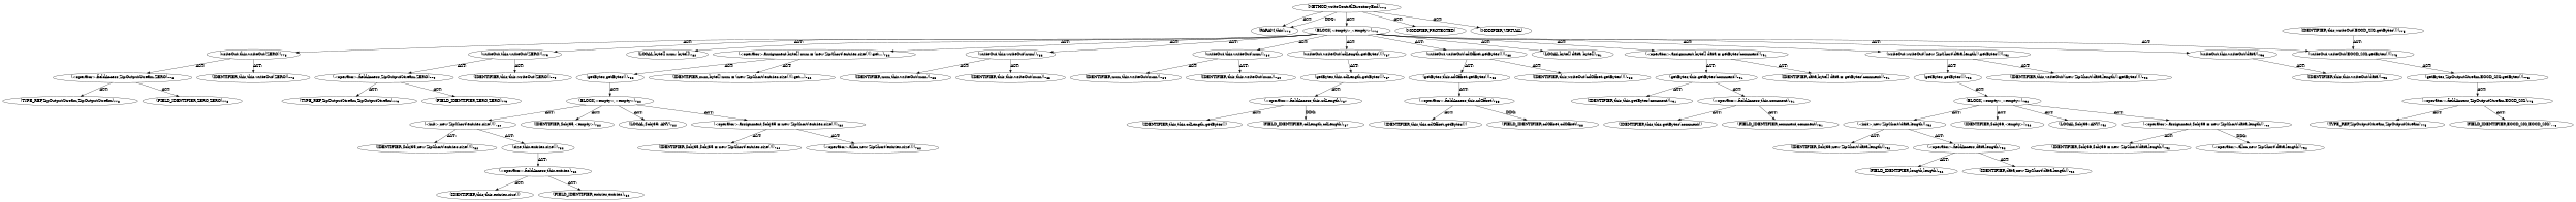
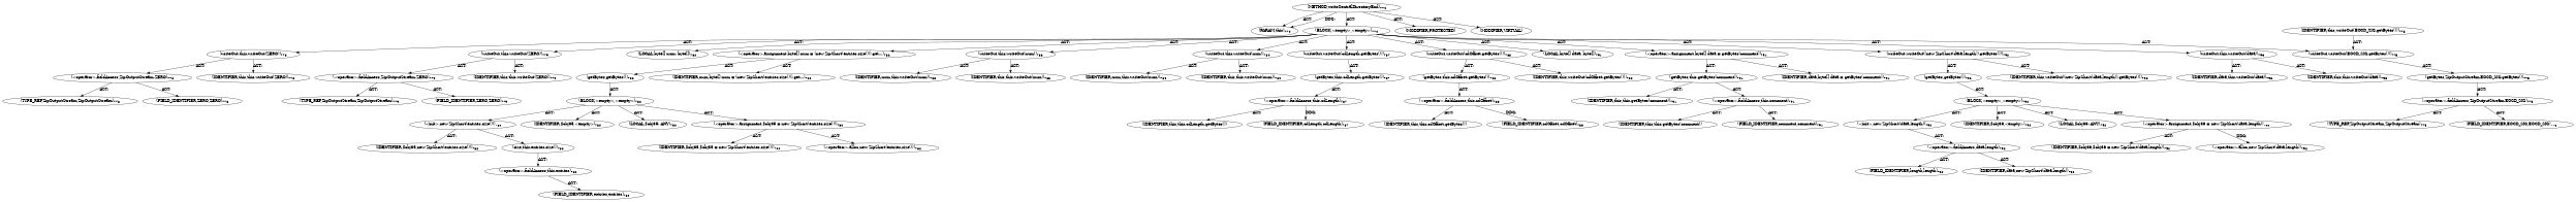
  digraph {
    n1 [label=<(METHOD,writeCentralDirectoryEnd)<SUB>774</SUB>>]
    n2 [label=<(PARAM,this)<SUB>774</SUB>>]
    n3 [label=<(BLOCK,&lt;empty&gt;,&lt;empty&gt;)<SUB>774</SUB>>]
    n4 [label=<(MODIFIER,PROTECTED)>]
    n5 [label=<(MODIFIER,VIRTUAL)>]
    n6 [label=<(writeOut,writeOut(EOCD_SIG.getBytes()))<SUB>775</SUB>>]
    n7 [label=<(writeOut,this.writeOut(ZERO))<SUB>778</SUB>>]
    n8 [label=<(writeOut,this.writeOut(ZERO))<SUB>779</SUB>>]
    n9 [label=<(LOCAL,byte[] num: byte[])<SUB>782</SUB>>]
    n10 [label=<(&lt;operator&gt;.assignment,byte[] num = (new ZipShort(entries.size())).get...)<SUB>782</SUB>>]
    n11 [label=<(writeOut,this.writeOut(num))<SUB>783</SUB>>]
    n12 [label=<(writeOut,this.writeOut(num))<SUB>784</SUB>>]
    n13 [label=<(writeOut,writeOut(cdLength.getBytes()))<SUB>787</SUB>>]
    n14 [label=<(writeOut,writeOut(cdOffset.getBytes()))<SUB>788</SUB>>]
    n15 [label=<(LOCAL,byte[] data: byte[])<SUB>791</SUB>>]
    n16 [label=<(&lt;operator&gt;.assignment,byte[] data = getBytes(comment))<SUB>791</SUB>>]
    n17 [label=<(writeOut,writeOut((new ZipShort(data.length)).getBytes()))<SUB>792</SUB>>]
    n18 [label=<(writeOut,this.writeOut(data))<SUB>793</SUB>>]
    n19 [label=<(getBytes,ZipOutputStream.EOCD_SIG.getBytes())<SUB>775</SUB>>]
    n20 [label=<(IDENTIFIER,this,this.writeOut(ZERO))<SUB>778</SUB>>]
    n21 [label=<(&lt;operator&gt;.fieldAccess,ZipOutputStream.ZERO)<SUB>778</SUB>>]
    n22 [label=<(IDENTIFIER,this,this.writeOut(ZERO))<SUB>779</SUB>>]
    n23 [label=<(&lt;operator&gt;.fieldAccess,ZipOutputStream.ZERO)<SUB>779</SUB>>]
    n24 [label=<(IDENTIFIER,num,byte[] num = (new ZipShort(entries.size())).get...)<SUB>782</SUB>>]
    n25 [label=<(getBytes,getBytes())<SUB>782</SUB>>]
    n26 [label=<(IDENTIFIER,this,this.writeOut(num))<SUB>783</SUB>>]
    n27 [label=<(IDENTIFIER,num,this.writeOut(num))<SUB>783</SUB>>]
    n28 [label=<(IDENTIFIER,this,this.writeOut(num))<SUB>784</SUB>>]
    n29 [label=<(IDENTIFIER,num,this.writeOut(num))<SUB>784</SUB>>]
    n30 [label=<(getBytes,this.cdLength.getBytes())<SUB>787</SUB>>]
    n31 [label=<(IDENTIFIER,this,writeOut(cdOffset.getBytes()))<SUB>788</SUB>>]
    n32 [label=<(getBytes,this.cdOffset.getBytes())<SUB>788</SUB>>]
    n33 [label=<(IDENTIFIER,data,byte[] data = getBytes(comment))<SUB>791</SUB>>]
    n34 [label=<(getBytes,this.getBytes(comment))<SUB>791</SUB>>]
    n35 [label=<(IDENTIFIER,this,writeOut((new ZipShort(data.length)).getBytes()))<SUB>792</SUB>>]
    n36 [label=<(getBytes,getBytes())<SUB>792</SUB>>]
    n37 [label=<(IDENTIFIER,this,this.writeOut(data))<SUB>793</SUB>>]
+   n38 [label=<(IDENTIFIER,data,this.writeOut(data))<SUB>793</SUB>>]
    n39 [label=<(IDENTIFIER,this,writeOut(EOCD_SIG.getBytes()))<SUB>775</SUB>>]
    n40 [label=<(&lt;operator&gt;.fieldAccess,ZipOutputStream.EOCD_SIG)<SUB>775</SUB>>]
    n41 [label=<(TYPE_REF,ZipOutputStream,ZipOutputStream)<SUB>775</SUB>>]
    n42 [label=<(FIELD_IDENTIFIER,EOCD_SIG,EOCD_SIG)<SUB>775</SUB>>]
    n43 [label=<(TYPE_REF,ZipOutputStream,ZipOutputStream)<SUB>778</SUB>>]
    n44 [label=<(FIELD_IDENTIFIER,ZERO,ZERO)<SUB>778</SUB>>]
    n45 [label=<(TYPE_REF,ZipOutputStream,ZipOutputStream)<SUB>779</SUB>>]
    n46 [label=<(FIELD_IDENTIFIER,ZERO,ZERO)<SUB>779</SUB>>]
    n47 [label=<(BLOCK,&lt;empty&gt;,&lt;empty&gt;)<SUB>782</SUB>>]
    n48 [label=<(LOCAL,$obj35: ANY)<SUB>782</SUB>>]
    n49 [label=<(&lt;operator&gt;.assignment,$obj35 = new ZipShort(entries.size()))<SUB>782</SUB>>]
    n50 [label=<(&lt;init&gt;,new ZipShort(entries.size()))<SUB>782</SUB>>]
    n51 [label=<(IDENTIFIER,$obj35,&lt;empty&gt;)<SUB>782</SUB>>]
    n52 [label=<(IDENTIFIER,$obj35,$obj35 = new ZipShort(entries.size()))<SUB>782</SUB>>]
    n53 [label=<(&lt;operator&gt;.alloc,new ZipShort(entries.size()))<SUB>782</SUB>>]
    n54 [label=<(IDENTIFIER,$obj35,new ZipShort(entries.size()))<SUB>782</SUB>>]
    n55 [label=<(size,this.entries.size())<SUB>782</SUB>>]
    n56 [label=<(&lt;operator&gt;.fieldAccess,this.entries)<SUB>782</SUB>>]
-   n57 [label=<(IDENTIFIER,this,this.entries.size())>]
    n58 [label=<(FIELD_IDENTIFIER,entries,entries)<SUB>782</SUB>>]
    n59 [label=<(&lt;operator&gt;.fieldAccess,this.cdLength)<SUB>787</SUB>>]
    n60 [label=<(IDENTIFIER,this,this.cdLength.getBytes())>]
    n61 [label=<(FIELD_IDENTIFIER,cdLength,cdLength)<SUB>787</SUB>>]
    n62 [label=<(&lt;operator&gt;.fieldAccess,this.cdOffset)<SUB>788</SUB>>]
    n63 [label=<(IDENTIFIER,this,this.cdOffset.getBytes())>]
    n64 [label=<(FIELD_IDENTIFIER,cdOffset,cdOffset)<SUB>788</SUB>>]
    n65 [label=<(IDENTIFIER,this,this.getBytes(comment))<SUB>791</SUB>>]
    n66 [label=<(&lt;operator&gt;.fieldAccess,this.comment)<SUB>791</SUB>>]
    n67 [label=<(IDENTIFIER,this,this.getBytes(comment))>]
    n68 [label=<(FIELD_IDENTIFIER,comment,comment)<SUB>791</SUB>>]
    n69 [label=<(BLOCK,&lt;empty&gt;,&lt;empty&gt;)<SUB>792</SUB>>]
    n70 [label=<(LOCAL,$obj36: ANY)<SUB>792</SUB>>]
    n71 [label=<(&lt;operator&gt;.assignment,$obj36 = new ZipShort(data.length))<SUB>792</SUB>>]
    n72 [label=<(&lt;init&gt;,new ZipShort(data.length))<SUB>792</SUB>>]
    n73 [label=<(IDENTIFIER,$obj36,&lt;empty&gt;)<SUB>792</SUB>>]
    n74 [label=<(IDENTIFIER,$obj36,$obj36 = new ZipShort(data.length))<SUB>792</SUB>>]
    n75 [label=<(&lt;operator&gt;.alloc,new ZipShort(data.length))<SUB>792</SUB>>]
-   n76 [label=<(IDENTIFIER,$obj36,new ZipShort(data.length))<SUB>792</SUB>>]
    n77 [label=<(&lt;operator&gt;.fieldAccess,data.length)<SUB>792</SUB>>]
    n78 [label=<(IDENTIFIER,data,new ZipShort(data.length))<SUB>792</SUB>>]
    n79 [label=<(FIELD_IDENTIFIER,length,length)<SUB>792</SUB>>]
    n1 -> n2 [label="AST: "]
    n1 -> n2 [label="DDG: "]
    n1 -> n3 [label="AST: "]
    n1 -> n4 [label="AST: "]
    n1 -> n5 [label="AST: "]
    n3 -> n6 [label="AST: "]
    n3 -> n7 [label="AST: "]
    n3 -> n8 [label="AST: "]
    n3 -> n9 [label="AST: "]
    n3 -> n10 [label="AST: "]
    n3 -> n11 [label="AST: "]
    n3 -> n12 [label="AST: "]
    n3 -> n13 [label="AST: "]
    n3 -> n14 [label="AST: "]
    n3 -> n15 [label="AST: "]
    n3 -> n16 [label="AST: "]
    n3 -> n17 [label="AST: "]
    n3 -> n18 [label="AST: "]
    n6 -> n19 [label="AST: "]
    n7 -> n20 [label="AST: "]
    n7 -> n21 [label="AST: "]
    n8 -> n22 [label="AST: "]
    n8 -> n23 [label="AST: "]
    n10 -> n24 [label="AST: "]
    n10 -> n25 [label="AST: "]
    n11 -> n26 [label="AST: "]
    n11 -> n27 [label="AST: "]
    n12 -> n28 [label="AST: "]
    n12 -> n29 [label="AST: "]
    n13 -> n30 [label="AST: "]
    n14 -> n31 [label="AST: "]
    n14 -> n32 [label="AST: "]
    n16 -> n33 [label="AST: "]
    n16 -> n34 [label="AST: "]
    n17 -> n35 [label="AST: "]
    n17 -> n36 [label="AST: "]
    n18 -> n37 [label="AST: "]
+   n18 -> n38 [label="AST: "]
    n19 -> n40 [label="AST: "]
    n21 -> n43 [label="AST: "]
    n21 -> n44 [label="AST: "]
    n23 -> n45 [label="AST: "]
    n23 -> n46 [label="AST: "]
    n25 -> n47 [label="AST: "]
    n30 -> n59 [label="AST: "]
    n32 -> n62 [label="AST: "]
    n34 -> n65 [label="AST: "]
    n34 -> n66 [label="AST: "]
    n36 -> n69 [label="AST: "]
    n39 -> n6 [label="AST: "]
    n40 -> n41 [label="AST: "]
    n40 -> n42 [label="AST: "]
    n47 -> n48 [label="AST: "]
    n47 -> n49 [label="AST: "]
    n47 -> n50 [label="AST: "]
    n47 -> n51 [label="AST: "]
    n49 -> n52 [label="AST: "]
    n49 -> n53 [label="AST: "]
    n50 -> n54 [label="AST: "]
    n50 -> n55 [label="AST: "]
    n55 -> n56 [label="AST: "]
-   n56 -> n57 [label="AST: "]
    n56 -> n58 [label="AST: "]
    n59 -> n60 [label="AST: "]
    n59 -> n61 [label="DDG: "]
    n62 -> n63 [label="AST: "]
    n62 -> n64 [label="DDG: "]
    n66 -> n67 [label="AST: "]
    n66 -> n68 [label="AST: "]
    n69 -> n70 [label="AST: "]
    n69 -> n71 [label="AST: "]
    n69 -> n72 [label="AST: "]
    n69 -> n73 [label="AST: "]
    n71 -> n74 [label="AST: "]
    n71 -> n75 [label="DDG: "]
-   n72 -> n76 [label="AST: "]
    n72 -> n77 [label="AST: "]
    n77 -> n78 [label="AST: "]
    n77 -> n79 [label="AST: "]
  }
